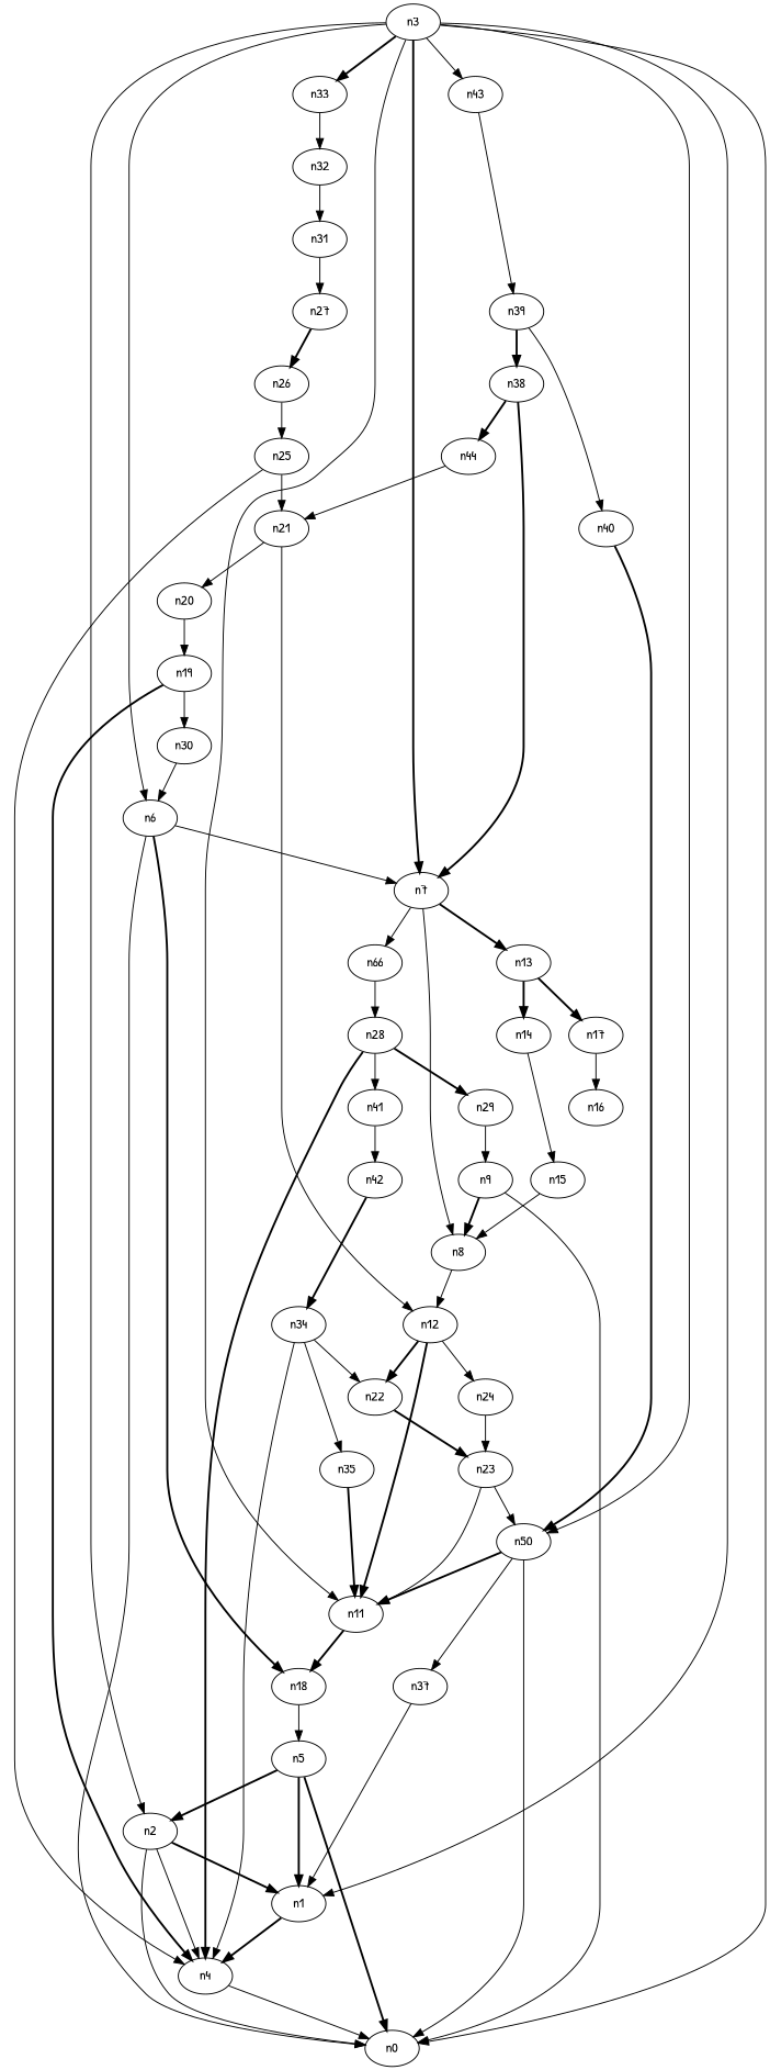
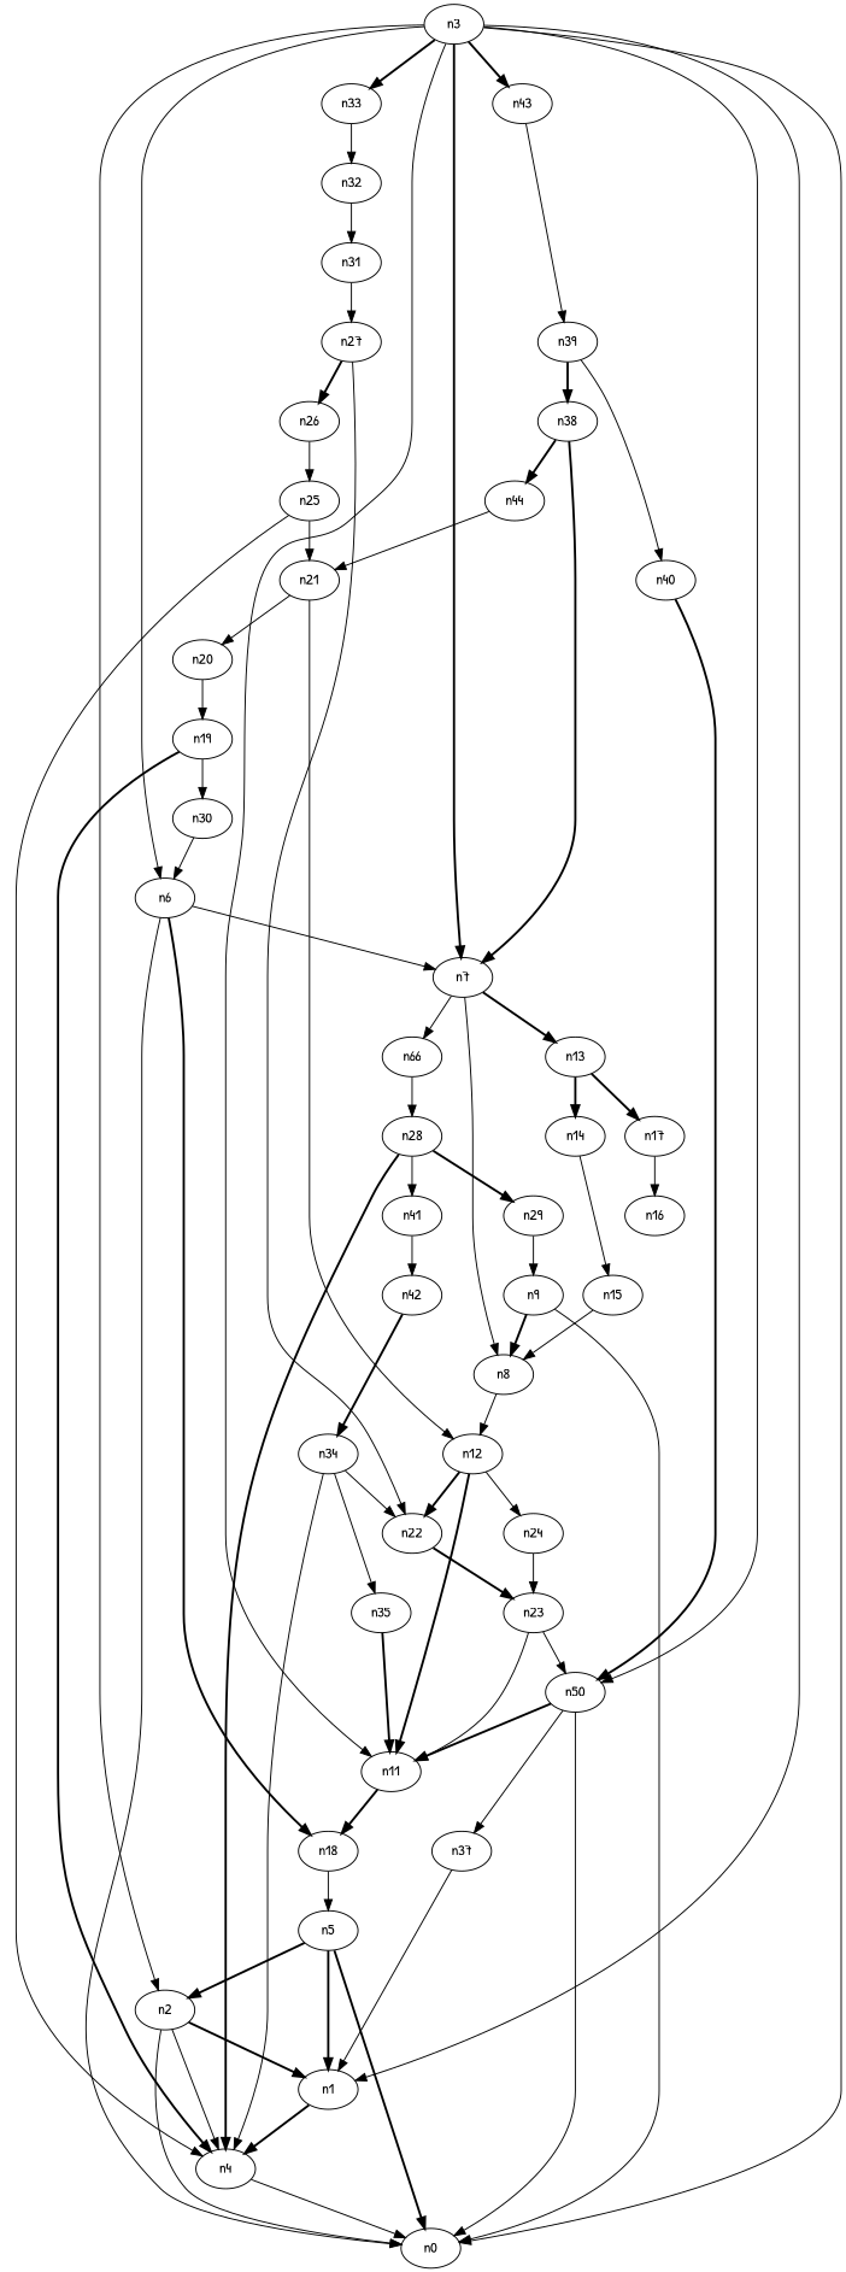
  digraph {
    fontname="Patrick Hand"
    node [fontname="Patrick Hand"]
    edge [fontname="Patrick Hand" style=solid]
    n1
    n4
    n0
    n2
    n3
    n6
    n7
    n10 [label=n50]
    n11
    n33
    n43
    n18
    n8
    n13
    n36 [label=n66]
    n37
    n32
    n39
    n5
    n12
    n14
    n17
    n28
    n31
    n38
    n40
    n22
    n24
    n15
    n16
    n29
    n41
    n23
    n9
    n19
    n30
    n20
    n21
    n25
    n26
    n27
    n42
    n34
    n35
    n44
    n1 -> n4 [style=bold]
    n4 -> n0
    n2 -> n1 [style=bold]
    n2 -> n4
    n2 -> n0
    n3 -> n1
    n3 -> n0
    n3 -> n2
    n3 -> n6
    n3 -> n7 [style=bold]
    n3 -> n10
    n3 -> n11
    n3 -> n33 [style=bold]
-   n3 -> n43
+   n3 -> n43 [style=bold]
    n6 -> n0
    n6 -> n7
    n6 -> n18 [style=bold]
    n7 -> n8
    n7 -> n13 [style=bold]
    n7 -> n36
    n10 -> n0
    n10 -> n11 [style=bold]
    n10 -> n37
    n11 -> n18 [style=bold]
    n33 -> n32
    n43 -> n39
    n18 -> n5
    n8 -> n12
    n13 -> n14 [style=bold]
    n13 -> n17 [style=bold]
    n36 -> n28
    n37 -> n1
    n32 -> n31
    n39 -> n38 [style=bold]
    n39 -> n40
    n5 -> n1 [style=bold]
    n5 -> n0 [style=bold]
    n5 -> n2 [style=bold]
    n12 -> n11 [style=bold]
    n12 -> n22 [style=bold]
    n12 -> n24
    n14 -> n15
    n17 -> n16
    n28 -> n4 [style=bold]
    n28 -> n29 [style=bold]
    n28 -> n41
    n31 -> n27
    n38 -> n7 [style=bold]
    n38 -> n44 [style=bold]
    n40 -> n10 [style=bold]
    n22 -> n23 [style=bold]
    n24 -> n23
    n15 -> n8
    n29 -> n9
    n41 -> n42
    n23 -> n10
    n23 -> n11
    n9 -> n0
    n9 -> n8 [style=bold]
    n19 -> n4 [style=bold]
    n19 -> n30
    n30 -> n6
    n20 -> n19
    n21 -> n12
    n21 -> n20
    n25 -> n4
    n25 -> n21
    n26 -> n25
+   n27 -> n22
    n27 -> n26 [style=bold]
    n42 -> n34 [style=bold]
    n34 -> n4
    n34 -> n22
    n34 -> n35
    n35 -> n11 [style=bold]
    n44 -> n21
  }
